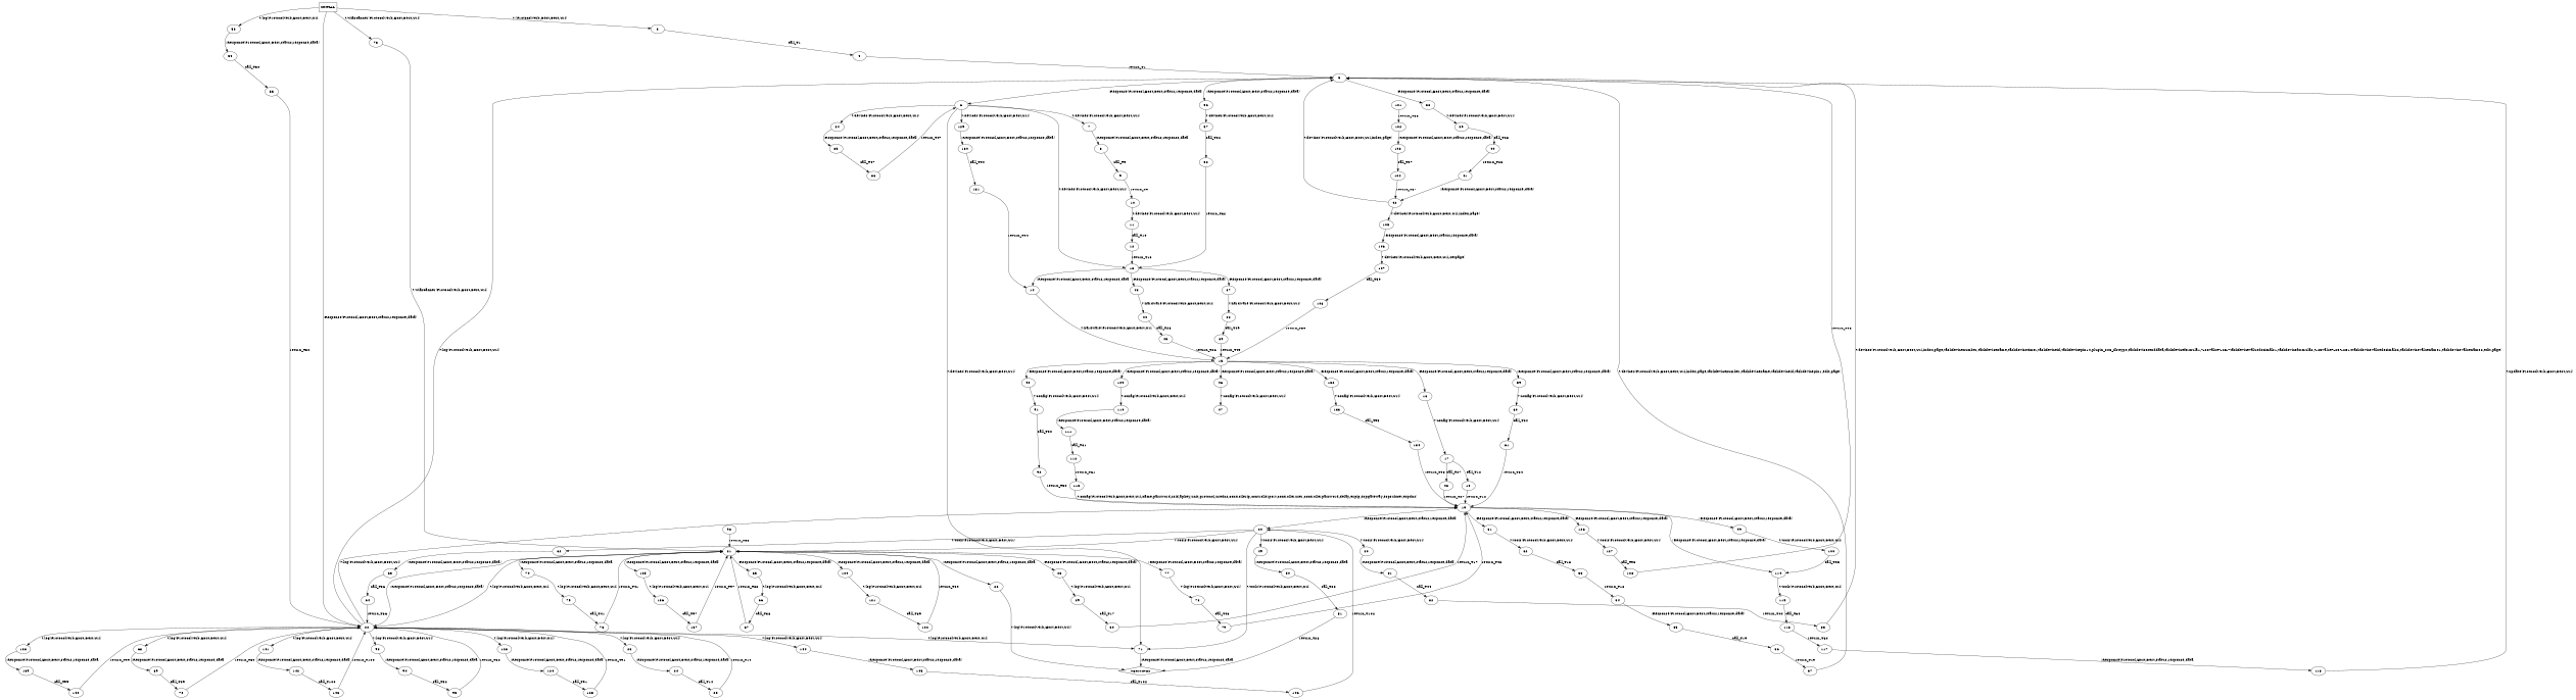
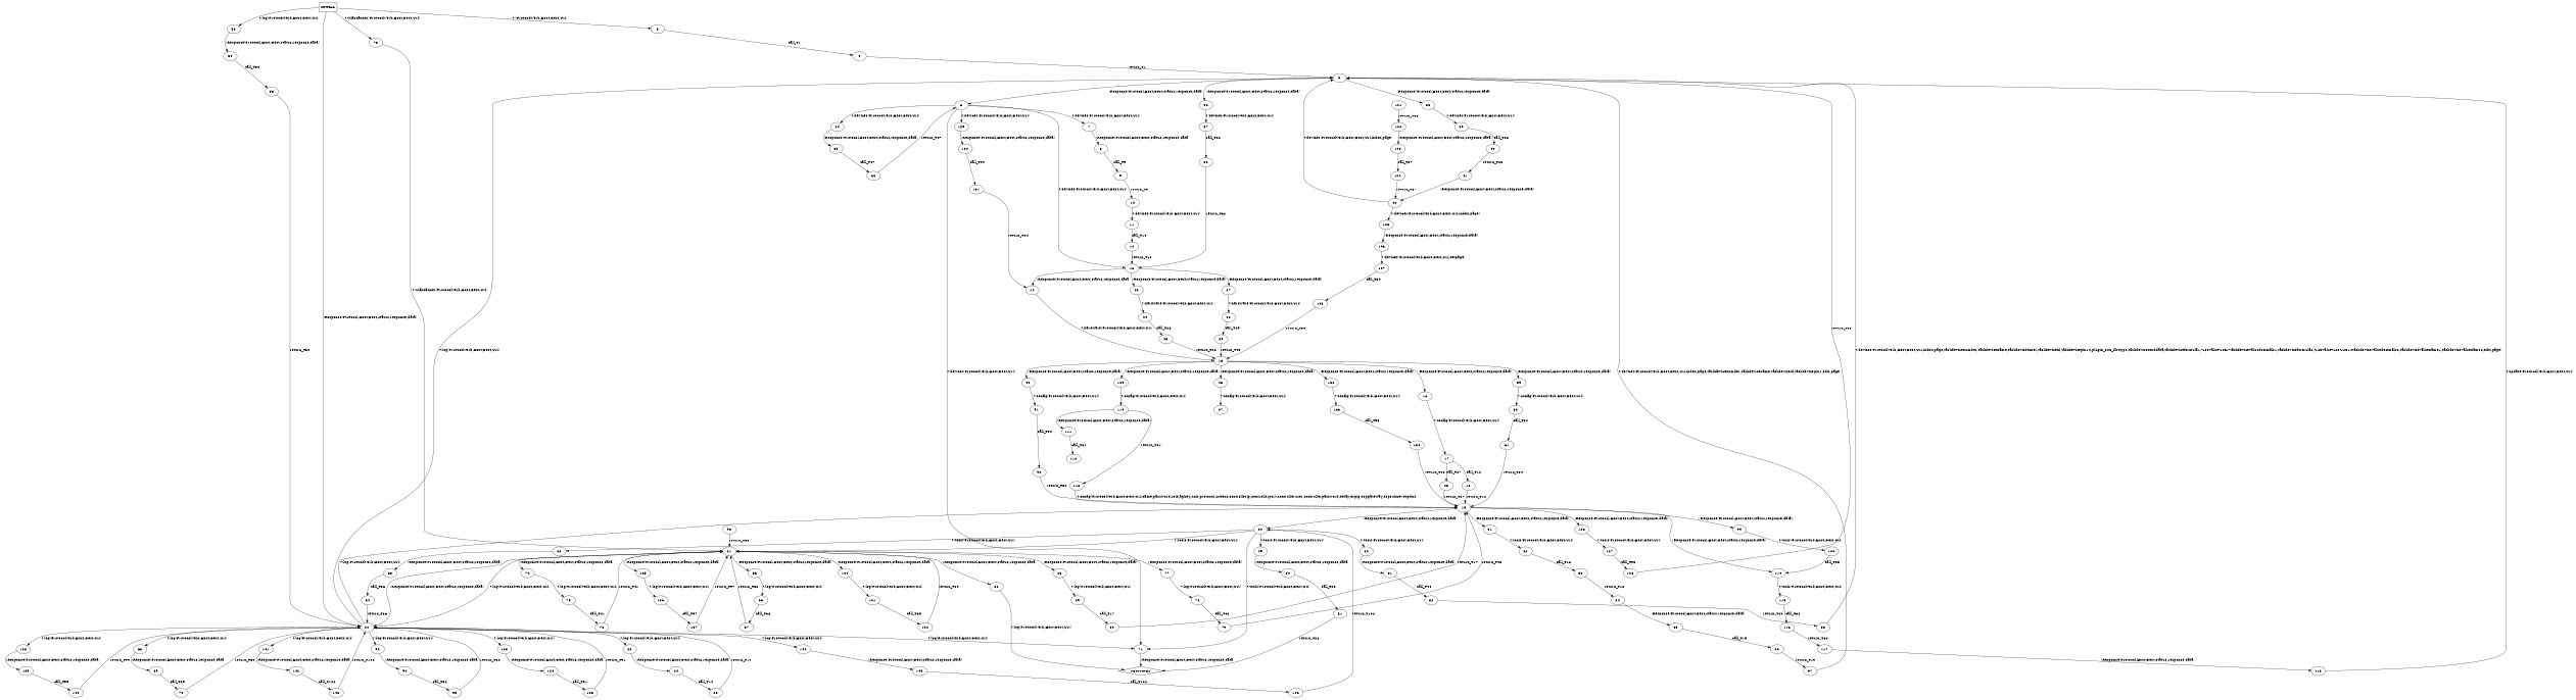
  digraph {
    n1 [label=INITIAL shape=box]
    n2 [label=3]
    n3 [label=22]
    n4 [label=53]
    n5 [label=73]
    n6 [label=4]
    n7 [label=21]
    n8 [label=26]
    n9 [label=28]
    n10 [label=65]
    n11 [label=74]
    n12 [label=77]
    n13 [label=120]
    n14 [label=135]
    n15 [label=5]
    n16 [label=71]
    n17 [label=19]
    n18 [label=23]
    n19 [label=68]
    n20 [label=93]
    n21 [label=123]
    n22 [label=138]
    n23 [label=141]
    n24 [label=144]
    n25 [label=54]
    n26 [label=TERMINAL shape=diamond]
    n27 [label=6]
    n28 [label=38]
    n29 [label=56]
    n30 [label=7]
    n31 [label=13]
    n32 [label=84]
    n33 [label=129]
    n34 [label=39]
    n35 [label=57]
    n36 [label=8]
    n37 [label=14]
    n38 [label=43]
    n39 [label=87]
    n40 [label=85]
    n41 [label=130]
    n42 [label=9]
    n43 [label=10]
    n44 [label=11]
    n45 [label=12]
    n46 [label=15]
    n47 [label=44]
    n48 [label=88]
    n49 [label=16]
    n50 [label=46]
    n51 [label=59]
    n52 [label=90]
    n53 [label=109]
    n54 [label=132]
    n55 [label=17]
    n56 [label=47]
    n57 [label=60]
    n58 [label=91]
    n59 [label=110]
    n60 [label=133]
    n61 [label=18]
    n62 [label=48]
    n63 [label=20]
    n64 [label=31]
    n65 [label=99]
    n66 [label=114]
    n67 [label=126]
    n68 [label=49]
    n69 [label=62]
    n70 [label=80]
    n71 [label=32]
    n72 [label=100]
    n73 [label=115]
    n74 [label=127]
    n75 [label=50]
    n76 [label=63]
    n77 [label=81]
    n78 [label=29]
    n79 [label=66]
    n80 [label=75]
    n81 [label=78]
    n82 [label=121]
    n83 [label=136]
    n84 [label=24]
    n85 [label=69]
    n86 [label=94]
    n87 [label=124]
    n88 [label=139]
    n89 [label=142]
    n90 [label=145]
    n91 [label=25]
    n92 [label=30]
    n93 [label=33]
    n94 [label=34]
    n95 [label=35]
    n96 [label=36]
    n97 [label=37]
    n98 [label=40]
    n99 [label=41]
    n100 [label=42]
    n101 [label=105]
    n102 [label=106]
    n103 [label=45]
    n104 [label=51]
    n105 [label=55]
    n106 [label=58]
    n107 [label=61]
    n108 [label=64]
    n109 [label=67]
    n110 [label=70]
    n111 [label=76]
    n112 [label=79]
    n113 [label=82]
    n114 [label=83]
    n115 [label=86]
    n116 [label=89]
    n117 [label=92]
    n118 [label=95]
    n119 [label=98]
    n120 [label=101]
    n121 [label=102]
    n122 [label=103]
    n123 [label=104]
    n124 [label=107]
    n125 [label=108]
    n126 [label=111]
    n127 [label=112]
    n128 [label=113]
    n129 [label=116]
    n130 [label=117]
    n131 [label=118]
    n132 [label=122]
    n133 [label=125]
    n134 [label=128]
    n135 [label=131]
    n136 [label=134]
    n137 [label=137]
    n138 [label=140]
    n139 [label=143]
    n140 [label=146]
-   n1 -> n2 [label="?/(ProtocolVerb;Dest;Dest;Uri)"]
+   n1 -> n2 [label="?/(ProtocolVerb;Host;Dest;Uri)"]
    n1 -> n3 [label="!Response(Protocol;Host;Dest;status;response;data)"]
    n1 -> n4 [label="?/log(ProtocolVerb;Host;Dest;Uri)"]
    n1 -> n5 [label="?/wifiscanner(ProtocolVerb;Host;Dest;Uri)"]
    n2 -> n6 [label=call_T1]
    n3 -> n7 [label="?/log(ProtocolVerb;Host;Dest;Uri)"]
    n3 -> n15 [label="?/log(ProtocolVerb;Host;Dest;Uri)"]
    n3 -> n16 [label="?/log(ProtocolVerb;Host;Dest;Uri)"]
    n3 -> n17 [label="?/log(ProtocolVerb;Host;Dest;Uri)"]
    n3 -> n18 [label="?/log(ProtocolVerb;Host;Dest;Uri)"]
    n3 -> n19 [label="?/log(ProtocolVerb;Host;Dest;Uri)"]
    n3 -> n20 [label="?/log(ProtocolVerb;Host;Dest;Uri)"]
    n3 -> n21 [label="?/log(ProtocolVerb;Host;Dest;Uri)"]
    n3 -> n22 [label="?/log(ProtocolVerb;Host;Dest;Uri)"]
    n3 -> n23 [label="?/log(ProtocolVerb;Host;Dest;Uri)"]
    n3 -> n24 [label="?/log(ProtocolVerb;Host;Dest;Uri)"]
    n4 -> n25 [label="!Response(Protocol;Host;Dest;status;response;data)"]
    n5 -> n7 [label="?/wifiscanner(ProtocolVerb;Host;Dest;Uri)"]
    n6 -> n15 [label=return_T1]
    n7 -> n3 [label="!Response(Protocol;Host;Dest;status;response;data)"]
    n7 -> n8 [label="!Response(Protocol;Host;Dest;status;response;data)"]
    n7 -> n9 [label="!Response(Protocol;Host;Dest;status;response;data)"]
    n7 -> n10 [label="!Response(Protocol;Host;Dest;status;response;data)"]
    n7 -> n11 [label="!Response(Protocol;Host;Dest;status;response;data)"]
    n7 -> n12 [label="!Response(Protocol;Host;Dest;status;response;data)"]
    n7 -> n13 [label="!Response(Protocol;Host;Dest;status;response;data)"]
    n7 -> n14 [label="!Response(Protocol;Host;Dest;status;response;data)"]
    n8 -> n26 [label="?/log(ProtocolVerb;Host;Dest;Uri)"]
    n9 -> n78 [label="?/log(ProtocolVerb;Host;Dest;Uri)"]
    n10 -> n79 [label="?/log(ProtocolVerb;Host;Dest;Uri)"]
    n11 -> n80 [label="?/log(ProtocolVerb;Host;Dest;Uri)"]
    n12 -> n81 [label="?/log(ProtocolVerb;Host;Dest;Uri)"]
    n13 -> n82 [label="?/log(ProtocolVerb;Host;Dest;Uri)"]
    n14 -> n83 [label="?/log(ProtocolVerb;Host;Dest;Uri)"]
    n15 -> n27 [label="!Response(Protocol;Host;Dest;status;response;data)"]
    n15 -> n28 [label="!Response(Protocol;Host;Dest;status;response;data)"]
    n15 -> n29 [label="!Response(Protocol;Host;Dest;status;response;data)"]
    n16 -> n26 [label="!Response(Protocol;Host;Dest;status;response;data)"]
    n17 -> n63 [label="!Response(Protocol;Host;Dest;status;response;data)"]
    n17 -> n64 [label="!Response(Protocol;Host;Dest;status;response;data)"]
    n17 -> n65 [label="!Response(Protocol;Host;Dest;status;response;data)"]
    n17 -> n66 [label="!Response(Protocol;Host;Dest;status;response;data)"]
    n17 -> n67 [label="!Response(Protocol;Host;Dest;status;response;data)"]
    n18 -> n84 [label="!Response(Protocol;Host;Dest;status;response;data)"]
    n19 -> n85 [label="!Response(Protocol;Host;Dest;status;response;data)"]
    n20 -> n86 [label="!Response(Protocol;Host;Dest;status;response;data)"]
    n21 -> n87 [label="!Response(Protocol;Host;Dest;status;response;data)"]
    n22 -> n88 [label="!Response(Protocol;Host;Dest;status;response;data)"]
    n23 -> n89 [label="!Response(Protocol;Host;Dest;status;response;data)"]
    n24 -> n90 [label="!Response(Protocol;Host;Dest;status;response;data)"]
    n25 -> n105 [label=call_T30]
    n27 -> n16 [label="?/devices(ProtocolVerb;Host;Dest;Uri)"]
    n27 -> n30 [label="?/devices(ProtocolVerb;Host;Dest;Uri)"]
    n27 -> n31 [label="?/devices(ProtocolVerb;Host;Dest;Uri)"]
    n27 -> n32 [label="?/devices(ProtocolVerb;Host;Dest;Uri)"]
    n27 -> n33 [label="?/devices(ProtocolVerb;Host;Dest;Uri)"]
    n28 -> n34 [label="?/devices(ProtocolVerb;Host;Dest;Uri)"]
    n29 -> n35 [label="?/devices(ProtocolVerb;Host;Dest;Uri)"]
    n30 -> n36 [label="!Response(Protocol;Host;Dest;status;response;data)"]
    n31 -> n37 [label="!Response(Protocol;Host;Dest;status;response;data)"]
    n31 -> n38 [label="!Response(Protocol;Host;Dest;status;response;data)"]
    n31 -> n39 [label="!Response(Protocol;Host;Dest;status;response;data)"]
    n32 -> n40 [label="!Response(Protocol;Host;Dest;status;response;data)"]
    n33 -> n41 [label="!Response(Protocol;Host;Dest;status;response;data)"]
    n34 -> n98 [label=call_T23]
    n35 -> n106 [label=call_T32]
    n36 -> n42 [label=call_T9]
    n37 -> n46 [label="?/hardware(ProtocolVerb;Host;Dest;Uri)"]
    n38 -> n47 [label="?/hardware(ProtocolVerb;Host;Dest;Uri)"]
    n39 -> n48 [label="?/hardware(ProtocolVerb;Host;Dest;Uri)"]
    n40 -> n115 [label=call_T47]
    n41 -> n135 [label=call_T94]
    n42 -> n43 [label=return_T9]
    n43 -> n44 [label="?/devices(ProtocolVerb;Host;Dest;Uri)"]
    n44 -> n45 [label=call_T10]
    n45 -> n31 [label=return_T10]
    n46 -> n49 [label="!Response(Protocol;Host;Dest;status;response;data)"]
    n46 -> n50 [label="!Response(Protocol;Host;Dest;status;response;data)"]
    n46 -> n51 [label="!Response(Protocol;Host;Dest;status;response;data)"]
    n46 -> n52 [label="!Response(Protocol;Host;Dest;status;response;data)"]
    n46 -> n53 [label="!Response(Protocol;Host;Dest;status;response;data)"]
    n46 -> n54 [label="!Response(Protocol;Host;Dest;status;response;data)"]
    n47 -> n103 [label=call_T26]
    n48 -> n116 [label=call_T49]
    n49 -> n55 [label="?/config(ProtocolVerb;Host;Dest;Uri)"]
    n50 -> n56 [label="?/config(ProtocolVerb;Host;Dest;Uri)"]
    n51 -> n57 [label="?/config(ProtocolVerb;Host;Dest;Uri)"]
    n52 -> n58 [label="?/config(ProtocolVerb;Host;Dest;Uri)"]
    n53 -> n59 [label="?/config(ProtocolVerb;Host;Dest;Uri)"]
    n54 -> n60 [label="?/config(ProtocolVerb;Host;Dest;Uri)"]
    n55 -> n61 [label=call_T12]
    n55 -> n62 [label=call_T27]
    n57 -> n107 [label=call_T34]
    n58 -> n117 [label=call_T50]
    n59 -> n126 [label="!Response(Protocol;Host;Dest;status;response;data)"]
    n60 -> n136 [label=call_T95]
    n61 -> n17 [label=return_T12]
    n62 -> n17 [label=return_T27]
    n63 -> n7 [label="?/tools(ProtocolVerb;Host;Dest;Uri)"]
    n63 -> n16 [label="?/tools(ProtocolVerb;Host;Dest;Uri)"]
    n63 -> n68 [label="?/tools(ProtocolVerb;Host;Dest;Uri)"]
    n63 -> n69 [label="?/tools(ProtocolVerb;Host;Dest;Uri)"]
    n63 -> n70 [label="?/tools(ProtocolVerb;Host;Dest;Uri)"]
    n64 -> n71 [label="?/tools(ProtocolVerb;Host;Dest;Uri)"]
    n65 -> n72 [label="?/tools(ProtocolVerb;Host;Dest;Uri)"]
    n66 -> n73 [label="?/tools(ProtocolVerb;Host;Dest;Uri)"]
    n67 -> n74 [label="?/tools(ProtocolVerb;Host;Dest;Uri)"]
    n68 -> n75 [label="!Response(Protocol;Host;Dest;status;response;data)"]
    n69 -> n76 [label="!Response(Protocol;Host;Dest;status;response;data)"]
    n70 -> n77 [label="!Response(Protocol;Host;Dest;status;response;data)"]
    n71 -> n93 [label=call_T18]
    n72 -> n66 [label=call_T55]
    n73 -> n129 [label=call_T64]
    n74 -> n134 [label=call_T93]
    n75 -> n104 [label=call_T28]
    n76 -> n108 [label=call_T36]
    n77 -> n113 [label=call_T44]
    n78 -> n92 [label=call_T17]
    n79 -> n109 [label=call_T38]
    n80 -> n111 [label=call_T41]
    n81 -> n112 [label=call_T43]
    n82 -> n132 [label=call_T89]
    n83 -> n137 [label=call_T97]
    n84 -> n91 [label=call_T14]
    n85 -> n110 [label=call_T39]
    n86 -> n118 [label=call_T52]
    n87 -> n133 [label=call_T91]
    n88 -> n138 [label=call_T99]
    n89 -> n139 [label=call_T100]
    n90 -> n140 [label=call_T102]
    n91 -> n3 [label=return_T14]
    n92 -> n17 [label=return_T17]
    n93 -> n94 [label=return_T18]
    n94 -> n95 [label="!Response(Protocol;Host;Dest;status;response;data)"]
    n95 -> n96 [label=call_T19]
    n96 -> n97 [label=return_T19]
    n97 -> n15 [label="?/devices(ProtocolVerb;Host;Dest;Uri;index;page;taskdevicenumber;taskdevicename;taskdeviceid;taskdevicepin1;edit;page)"]
    n98 -> n99 [label=return_T23]
    n99 -> n100 [label="!Response(Protocol;Host;Dest;status;response;data)"]
    n100 -> n15 [label="?/devices(ProtocolVerb;Host;Dest;Uri;index;page)"]
    n100 -> n101 [label="?/devices(ProtocolVerb;Host;Dest;Uri;index;page)"]
    n101 -> n102 [label="!Response(Protocol;Host;Dest;status;response;data)"]
    n102 -> n124 [label="?/devices(ProtocolVerb;Host;Dest;Uri;setpage)"]
    n103 -> n46 [label=return_T26]
    n104 -> n26 [label=return_T28]
    n105 -> n3 [label=return_T30]
    n106 -> n31 [label=return_T32]
    n107 -> n17 [label=return_T34]
    n108 -> n3 [label=return_T36]
    n109 -> n7 [label=return_T38]
    n110 -> n3 [label=return_T39]
    n111 -> n7 [label=return_T41]
    n112 -> n17 [label=return_T43]
    n113 -> n114 [label=return_T44]
    n114 -> n15 [label="?/devices(ProtocolVerb;Host;Dest;Uri;index;page;taskdevicenumber;taskdevicename;taskdevicetimer;taskdeviceid;taskdevicepin14;plugin_005_dhttype;taskdevicesenddata;taskdeviceformula1;%25value%25-7taskdevicevaluedecimals1;taskdeviceformula2;%25value%25%2B14taskdevicevaluedecimals2;taskdevicevaluename1;taskdevicevaluename2;edit;page)"]
    n115 -> n27 [label=return_T47]
    n116 -> n46 [label=return_T49]
    n117 -> n17 [label=return_T50]
    n118 -> n3 [label=return_T52]
    n119 -> n7 [label=return_T53]
    n120 -> n121 [label=return_T55]
    n121 -> n122 [label="!Response(Protocol;Host;Dest;status;response;data)"]
    n122 -> n123 [label=call_T57]
    n123 -> n100 [label=return_T57]
    n124 -> n125 [label=call_T59]
    n125 -> n46 [label=return_T59]
    n126 -> n127 [label=call_T61]
-   n127 -> n128 [label=return_T61]
+   n59 -> n128 [label=return_T61]
    n128 -> n17 [label="?/config(ProtocolVerb;Host;Dest;Uri;name;password;ssid;apkey;unit;protocol;usedns;controllerip;controllerport;controlleruser;controllerpassword;delay;espip;espgateway;espsubnet;espdns)"]
    n129 -> n130 [label=return_T64]
    n130 -> n131 [label="!Response(Protocol;Host;Dest;status;response;data)"]
    n131 -> n15 [label="?/update(ProtocolVerb;Host;Dest;Uri)"]
    n132 -> n7 [label=return_T89]
    n133 -> n3 [label=return_T91]
    n134 -> n15 [label=return_T93]
    n135 -> n37 [label=return_T94]
    n136 -> n17 [label=return_T95]
    n137 -> n7 [label=return_T97]
    n138 -> n3 [label=return_T99]
    n139 -> n3 [label=return_T100]
    n140 -> n63 [label=return_T102]
  }
